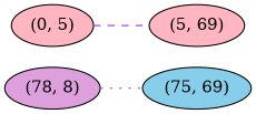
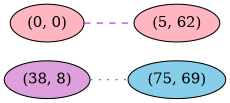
  graph {
    rankdir=LR
    node [fillcolor=lightpink style=filled]
-   "(78, 8)" [fillcolor=plum]
+   "(78, 8)" [fillcolor=plum label="(38, 8)"]
    "(75, 69)" [fillcolor=skyblue]
-   "(0, 0)" [label="(0, 5)"]
-   "(5, 69)"
+   "(0, 0)"
+   "(5, 69)" [label="(5, 62)"]
    "(78, 8)" -- "(75, 69)" [color=gray40 style=dotted weight=1]
    "(0, 0)" -- "(5, 69)" [color=purple style=dashed weight=4]
  }
